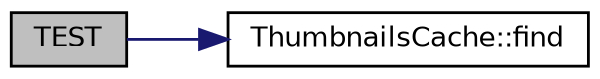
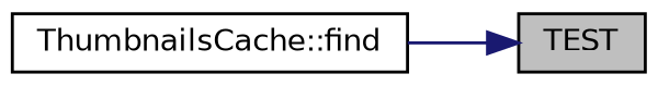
  digraph {
    rankdir=LR
    node [color=black fontname=Helvetica fontsize=10 shape=record style=filled]
    n1 [fillcolor=grey75 fontcolor=black height=0.2 label=TEST width=0.4]
    n2 [fillcolor=white height=0.2 label="ThumbnailsCache::find" width=0.4]
-   n1 -> n2 [color=midnightblue fontname=Helvetica fontsize=10 labelfontname=Helvetica labelfontsize=10 style=solid]
+   n2 -> n1 [color=midnightblue fontname=Helvetica fontsize=10 labelfontname=Helvetica labelfontsize=10 style=solid]
  }
